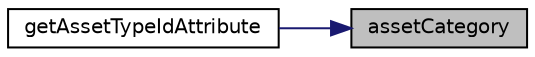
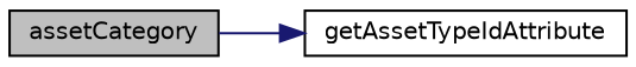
  digraph {
    rankdir=RL
    node [color=black fontname=Helvetica fontsize=10 shape=record]
    n1 [fillcolor=grey75 fontcolor=black height=0.2 label=assetCategory style=filled width=0.4]
    n2 [height=0.2 label=getAssetTypeIdAttribute width=0.4]
-   n1 -> n2 [color=midnightblue dir=back fontname=Helvetica fontsize=10 labelfontname=Helvetica labelfontsize=10 style=solid]
+   n2 -> n1 [color=midnightblue dir=back fontname=Helvetica fontsize=10 labelfontname=Helvetica labelfontsize=10 style=solid]
  }
